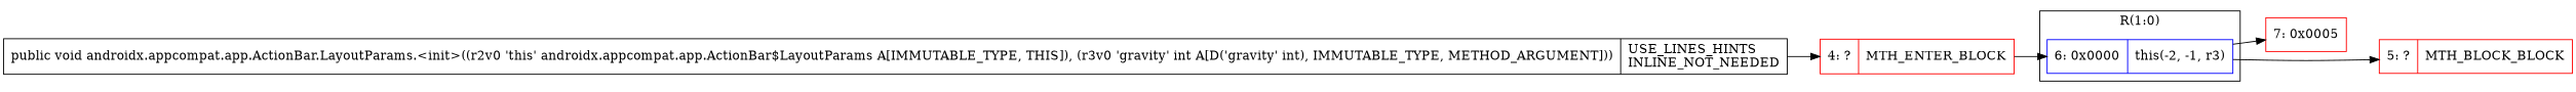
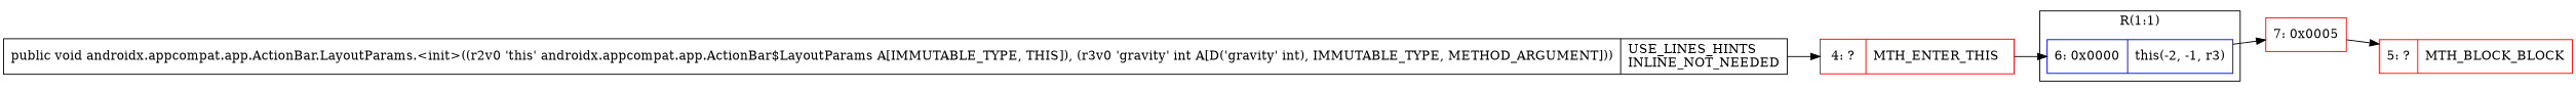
  digraph {
    rankdir=LR
    node [color=red shape=record]
    n1 [color=blue label="{6\:\ 0x0000|this(\-2, \-1, r3)\l}"]
    n2 [label="{7\:\ 0x0005}"]
    n3 [label="{5\:\ ?|MTH_BLOCK_BLOCK\l}"]
-   n4 [label="{4\:\ ?|MTH_ENTER_BLOCK\l}"]
+   n4 [label="{4\:\ ?|MTH_ENTER_THIS\l}"]
    n5 [label="{public void androidx.appcompat.app.ActionBar.LayoutParams.\<init\>((r2v0 'this' androidx.appcompat.app.ActionBar$LayoutParams A[IMMUTABLE_TYPE, THIS]), (r3v0 'gravity' int A[D('gravity' int), IMMUTABLE_TYPE, METHOD_ARGUMENT]))  | USE_LINES_HINTS\lINLINE_NOT_NEEDED\l}" color=""]
    subgraph cluster_1 {
-     label="R(1:0)"
+     label="R(1:1)"
      n1
    }
    n1 -> n2
-   n1 -> n3
+   n2 -> n3
    n4 -> n1
    n5 -> n4
  }
